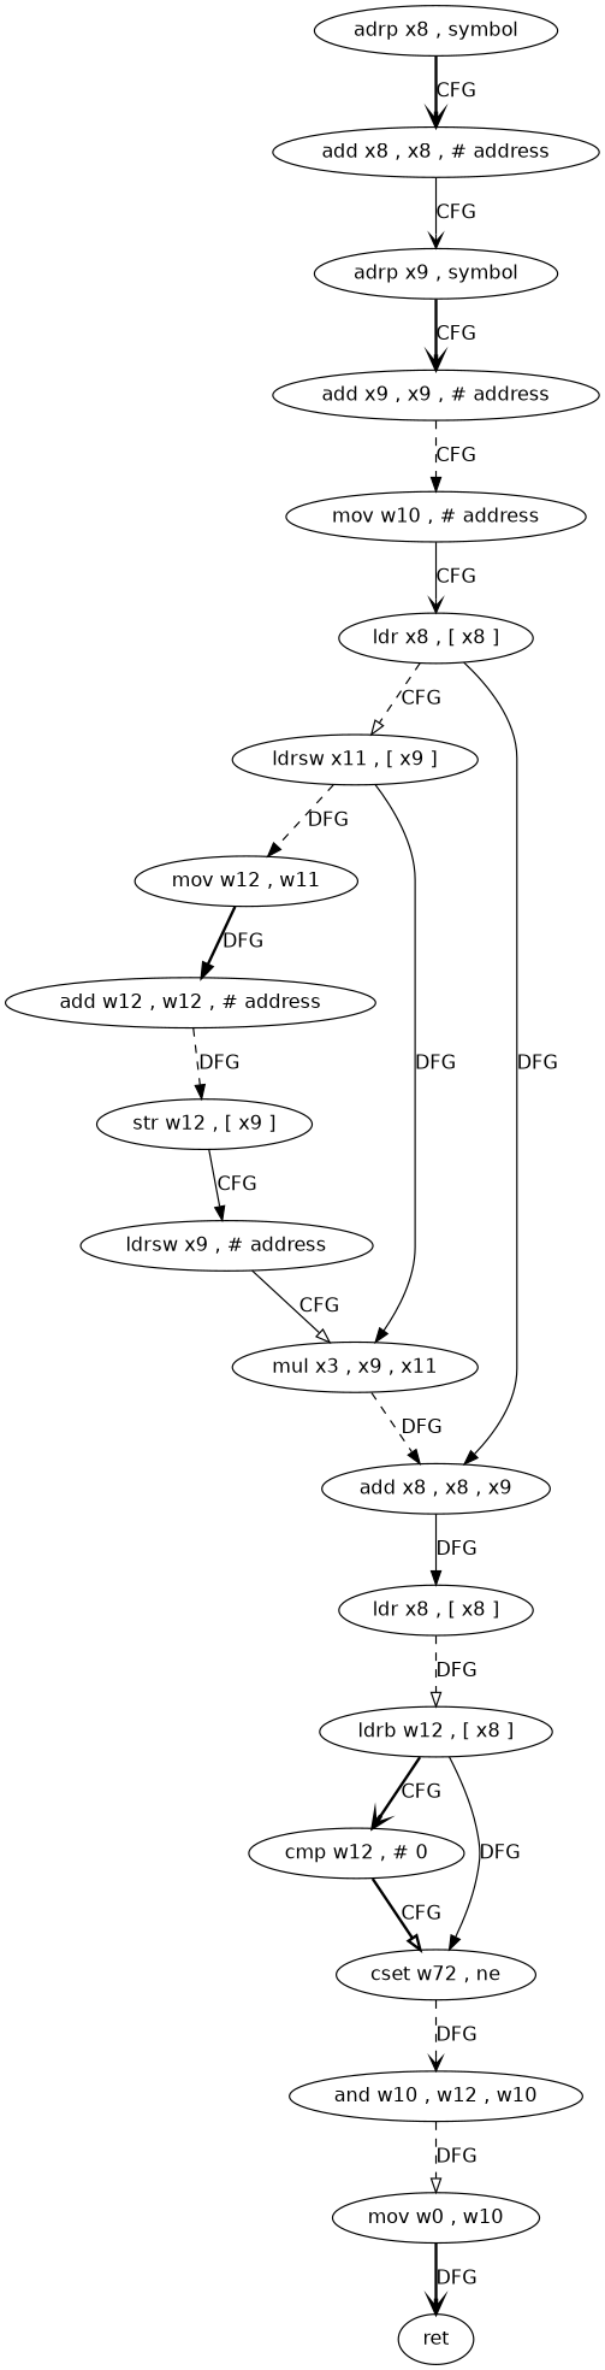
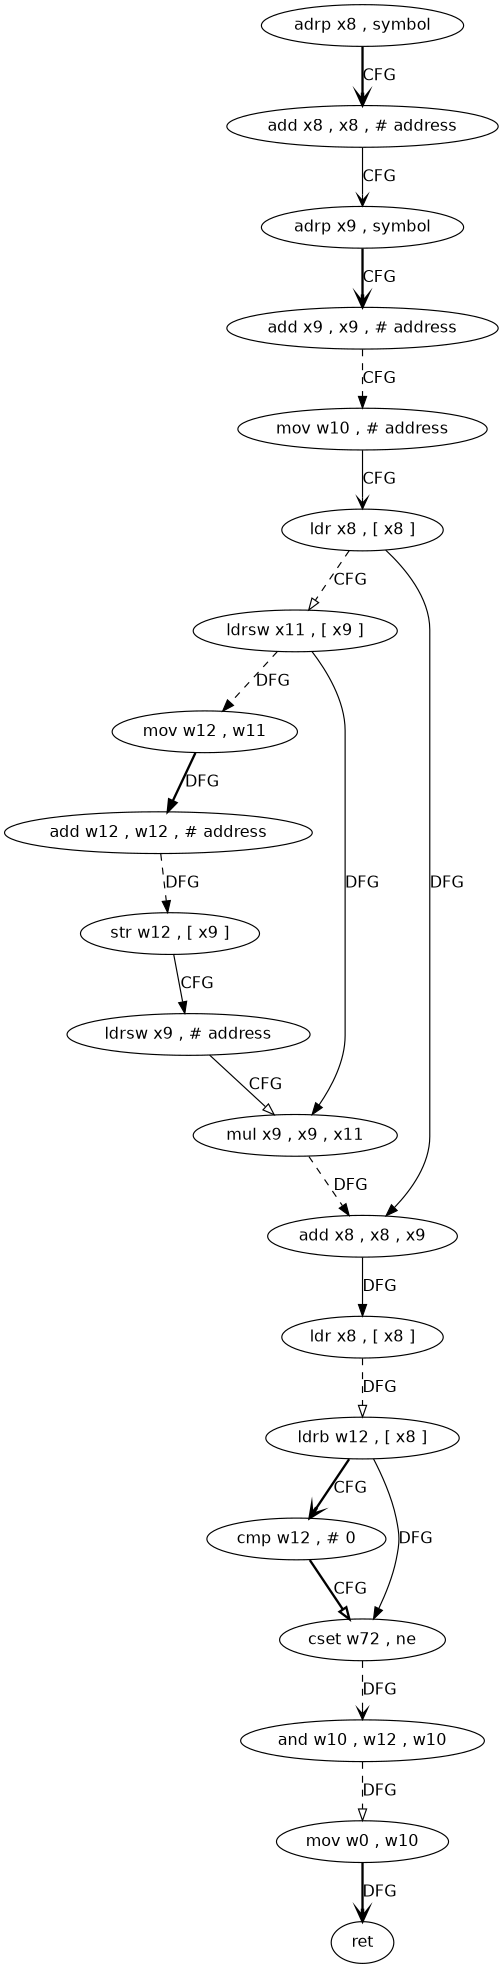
  digraph {
    fontname="DejaVu Sans"
    node [fontname="DejaVu Sans"]
    edge [arrowhead=normal fontname="DejaVu Sans" style=solid]
    n1 [label="adrp x8 , symbol"]
    n2 [label="add x8 , x8 , # address"]
    n3 [label="adrp x9 , symbol"]
    n4 [label="add x9 , x9 , # address"]
    n5 [label="mov w10 , # address"]
    n6 [label="ldr x8 , [ x8 ]"]
    n7 [label="ldrsw x11 , [ x9 ]"]
    n8 [label="add x8 , x8 , x9"]
    n9 [label="mov w12 , w11"]
-   n10 [label="mul x3 , x9 , x11"]
+   n10 [label="mul x9 , x9 , x11"]
    n11 [label="ldr x8 , [ x8 ]"]
    n12 [label="add w12 , w12 , # address"]
    n13 [label="str w12 , [ x9 ]"]
    n14 [label="ldrsw x9 , # address"]
    n15 [label="ldrb w12 , [ x8 ]"]
    n16 [label="cmp w12 , # 0"]
    n17 [label="cset w72 , ne"]
    n18 [label="and w10 , w12 , w10"]
    n19 [label="mov w0 , w10"]
    n20 [label=ret]
    n1 -> n2 [arrowhead=vee label=CFG style=bold]
    n2 -> n3 [arrowhead=vee label=CFG]
    n3 -> n4 [arrowhead=vee label=CFG style=bold]
    n4 -> n5 [label=CFG style=dashed]
    n5 -> n6 [arrowhead=vee label=CFG]
    n6 -> n7 [arrowhead=onormal label=CFG style=dashed]
    n6 -> n8 [label=DFG]
    n7 -> n9 [label=DFG style=dashed]
    n7 -> n10 [label=DFG]
    n8 -> n11 [label=DFG]
    n9 -> n12 [label=DFG style=bold]
    n10 -> n8 [label=DFG style=dashed]
    n11 -> n15 [arrowhead=onormal label=DFG style=dashed]
    n12 -> n13 [label=DFG style=dashed]
    n13 -> n14 [label=CFG]
    n14 -> n10 [arrowhead=onormal label=CFG]
    n15 -> n16 [arrowhead=vee label=CFG style=bold]
    n15 -> n17 [label=DFG]
    n16 -> n17 [arrowhead=onormal label=CFG style=bold]
    n17 -> n18 [arrowhead=vee label=DFG style=dashed]
    n18 -> n19 [arrowhead=onormal label=DFG style=dashed]
    n19 -> n20 [arrowhead=vee label=DFG style=bold]
  }
